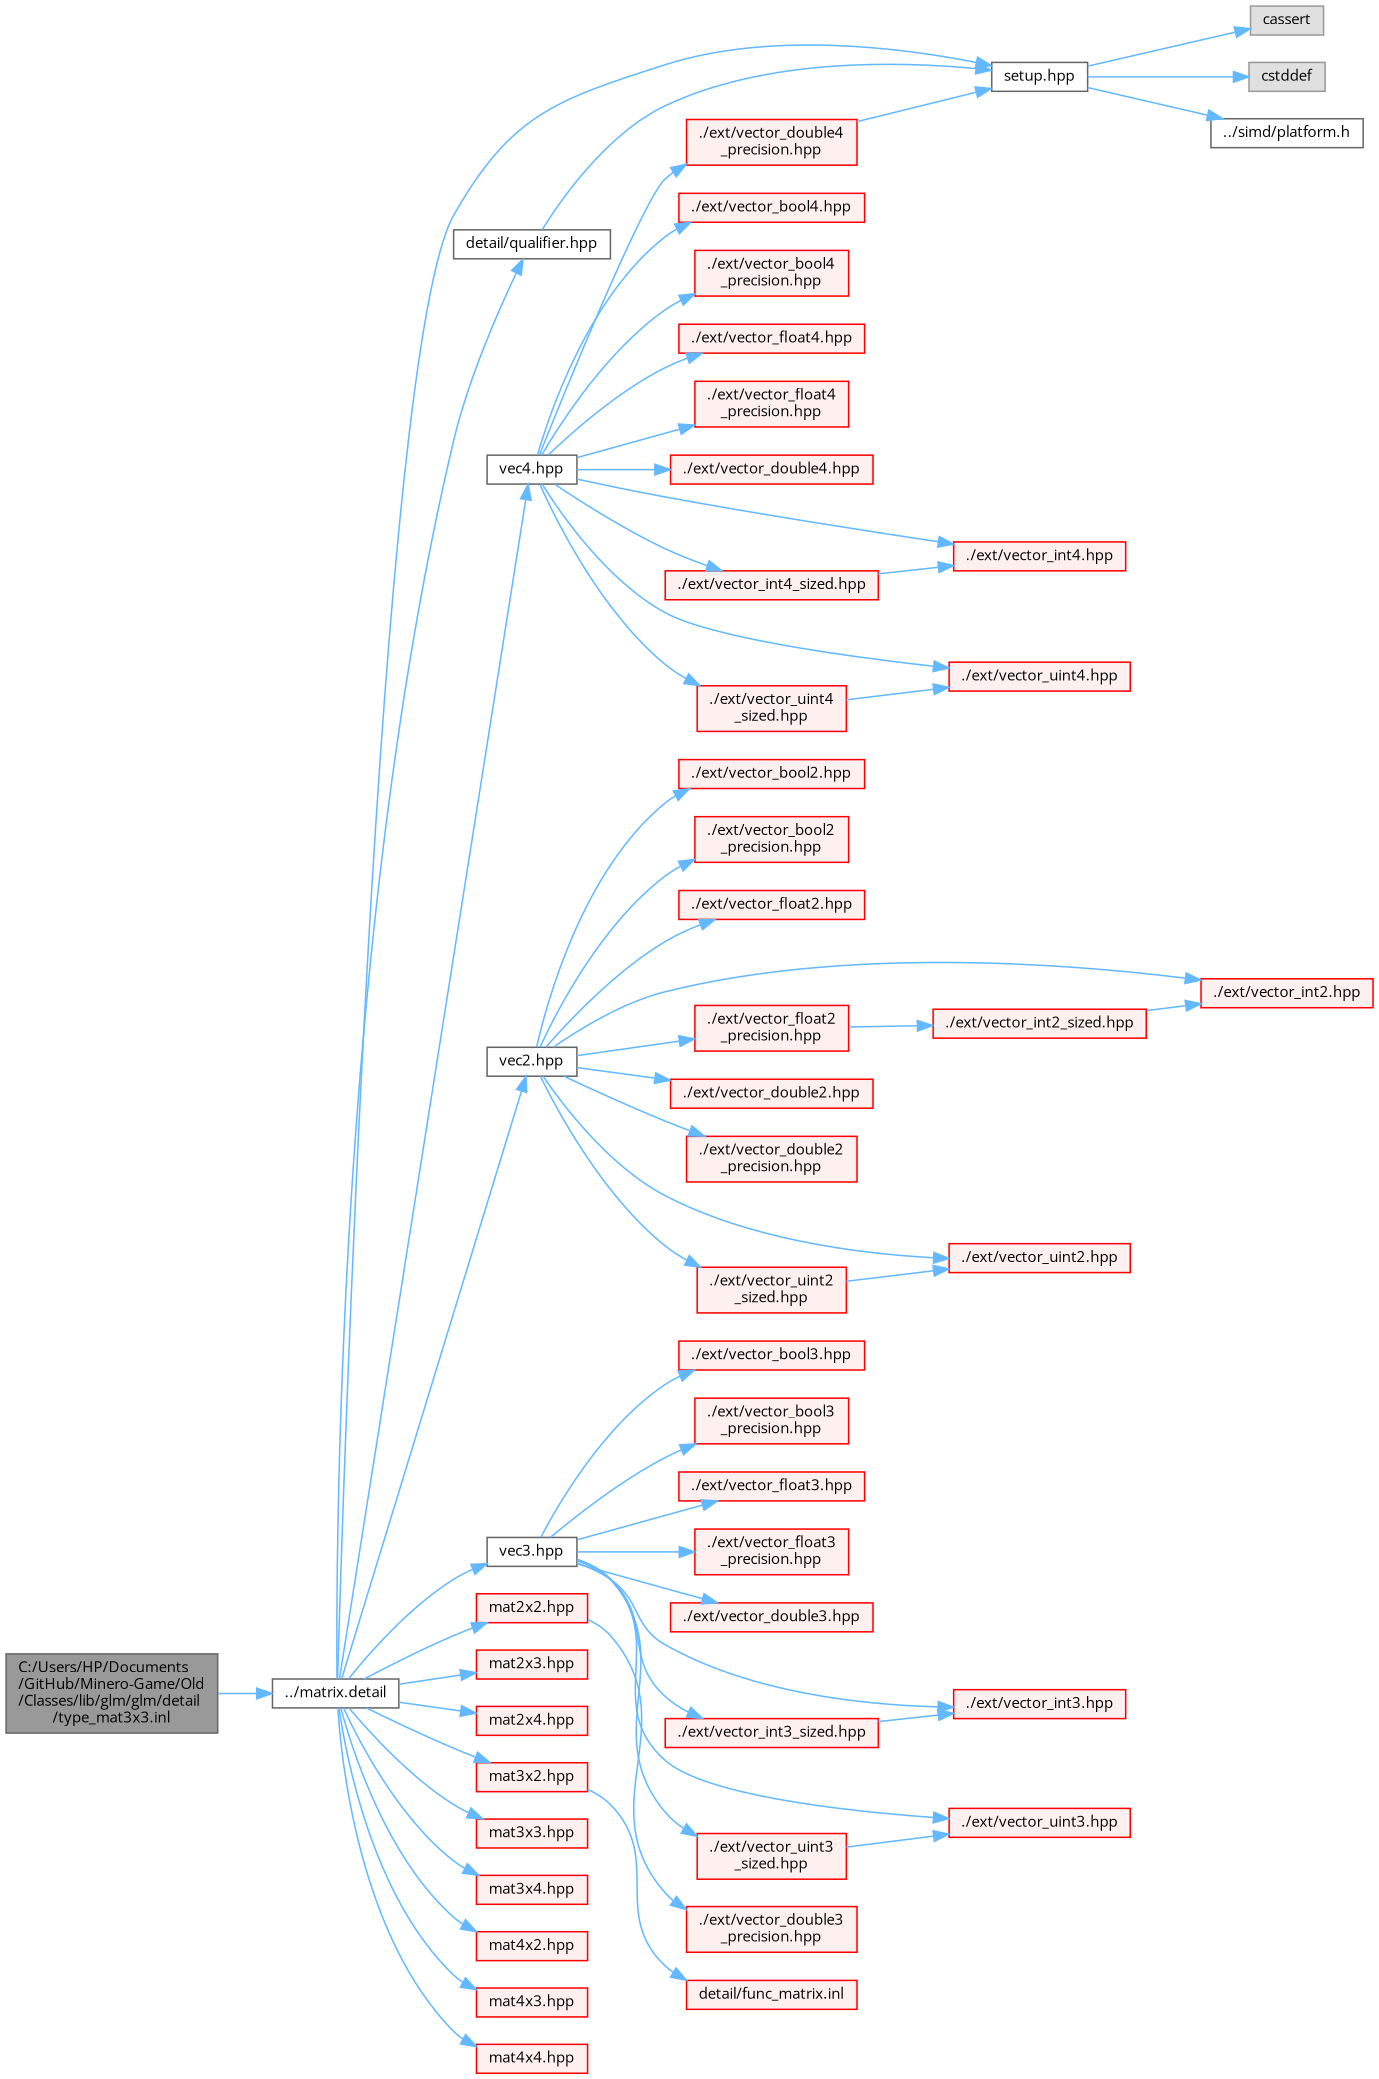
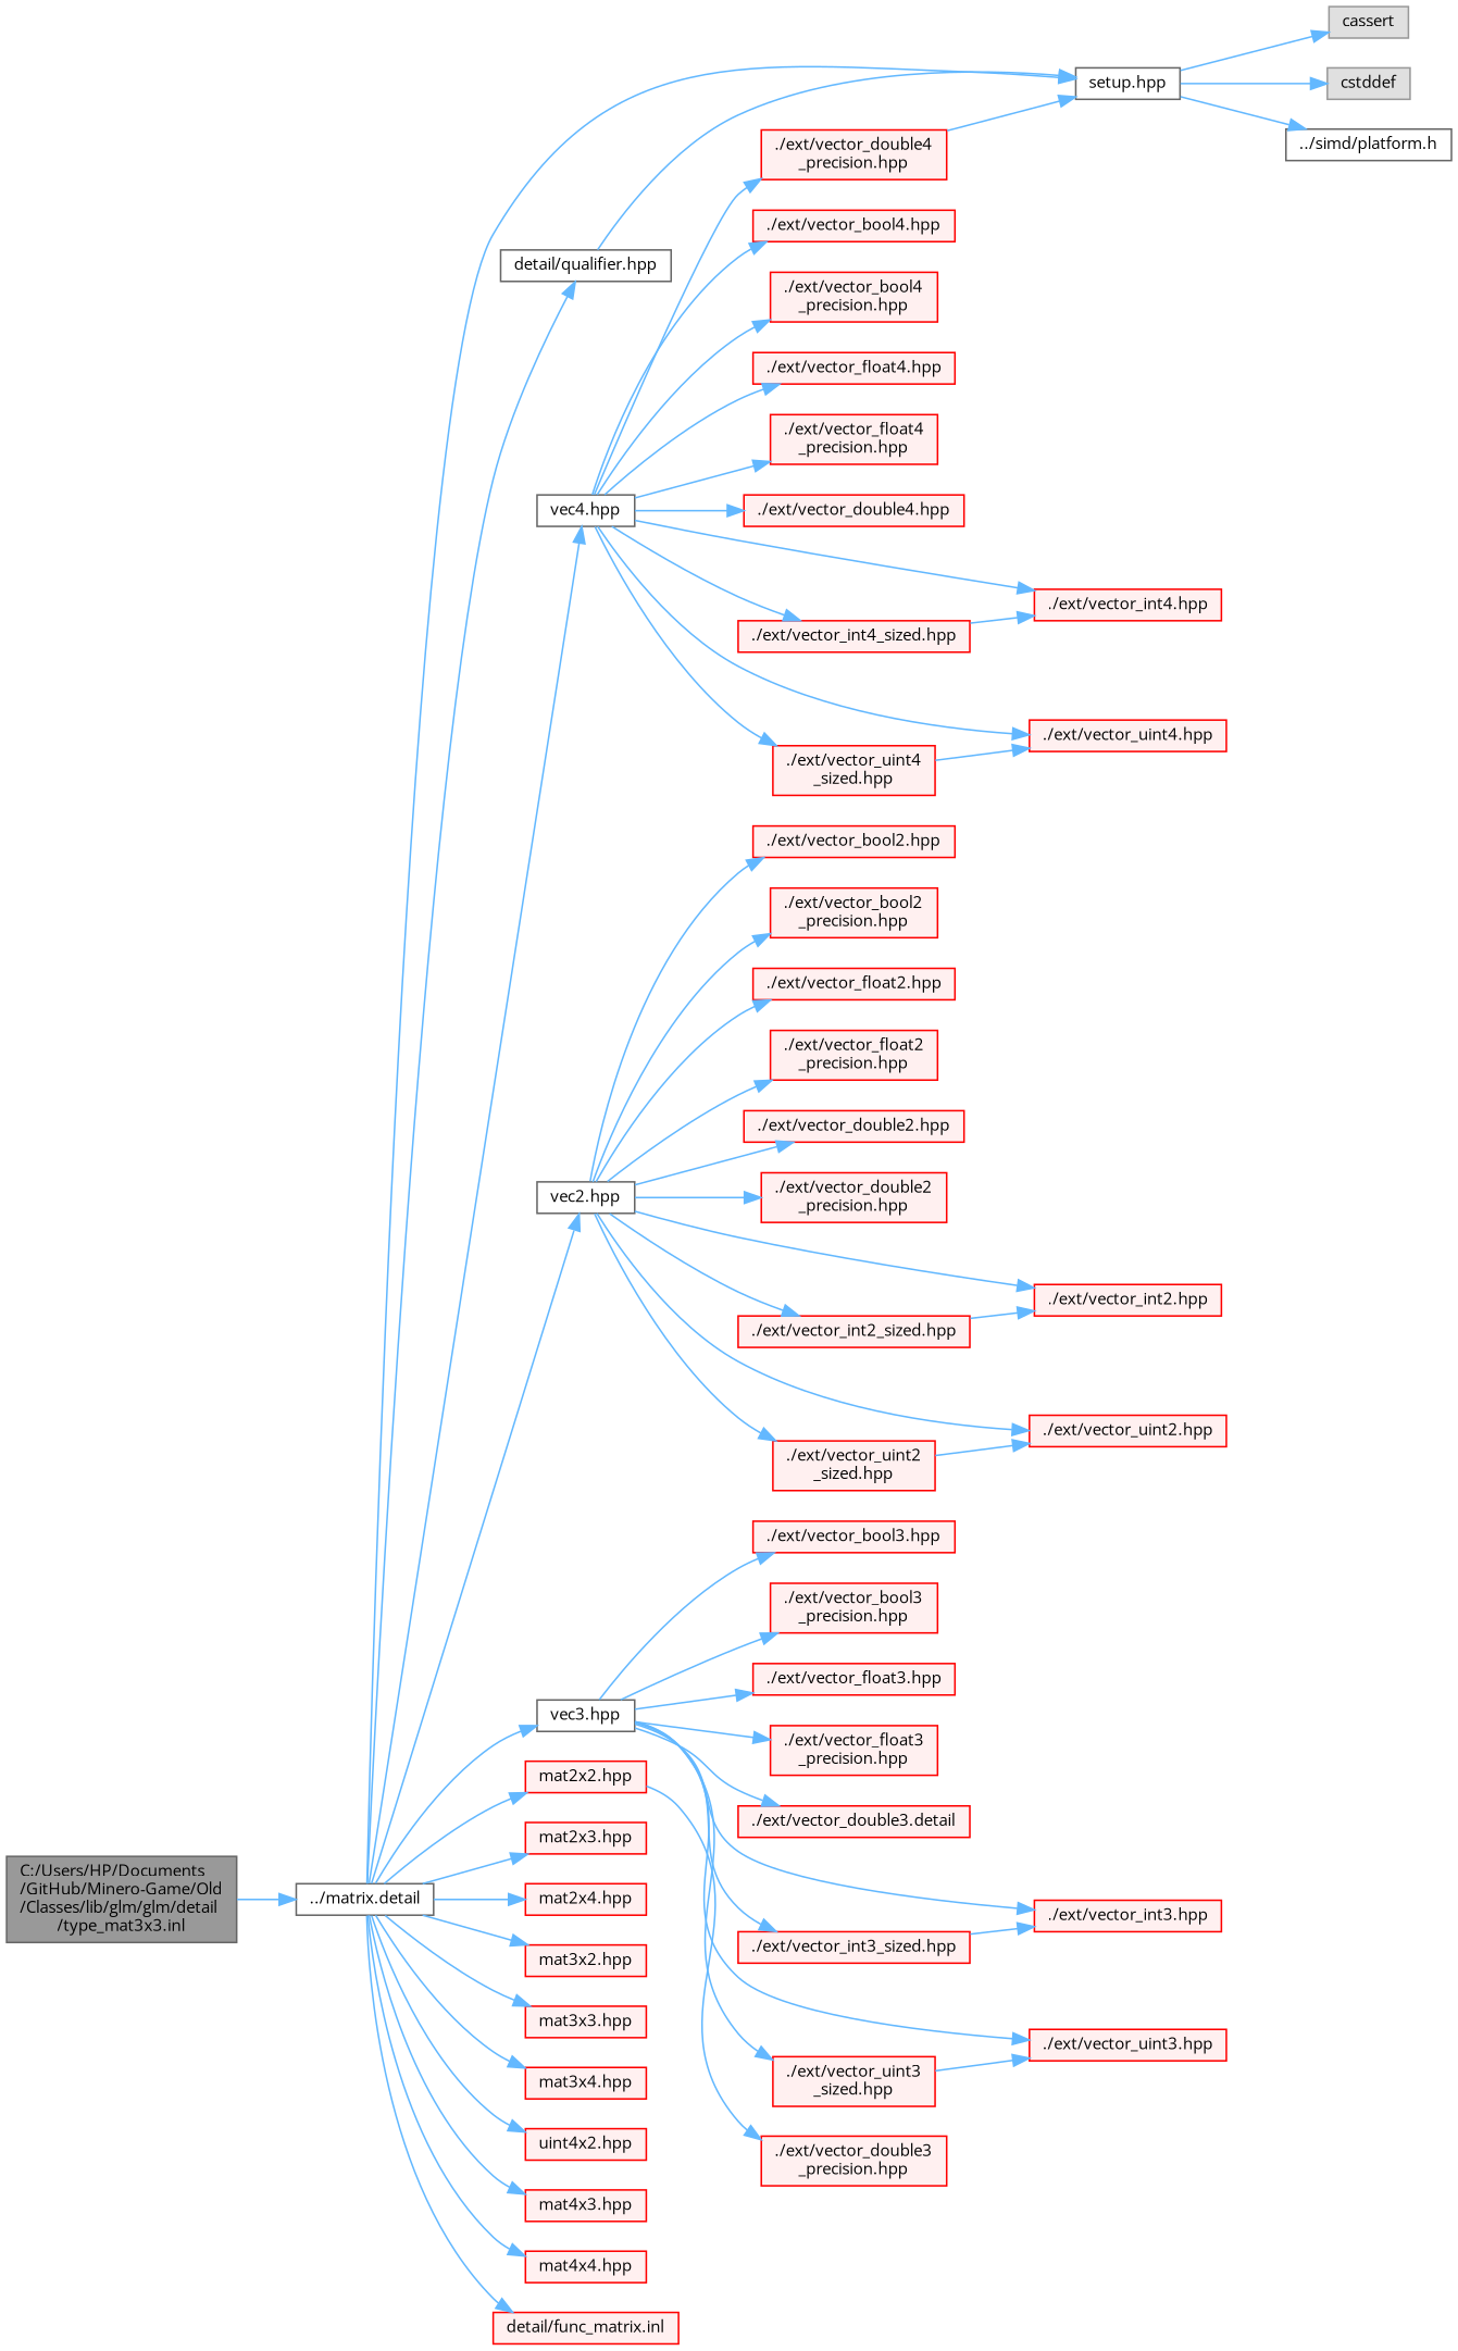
  digraph {
    fontname="Open Sans"
    rankdir=LR
    node [color=red fillcolor="#FFF0F0" fontname="Open Sans" fontsize=10 shape=box style=filled]
    edge [color=steelblue1 fontname="Open Sans" fontsize=10 labelfontname=Helvetica labelfontsize=10 style=solid]
    n1 [color=gray40 fillcolor=grey60 fontcolor=black height=0.2 label="C:/Users/HP/Documents\l/GitHub/Minero-Game/Old\l/Classes/lib/glm/glm/detail\l/type_mat3x3.inl" width=0.4]
    n2 [color=grey40 fillcolor=white height=0.2 label="../matrix.detail" width=0.4]
    n3 [color=grey40 fillcolor=white height=0.2 label="detail/qualifier.hpp" width=0.4]
    n4 [color=grey40 fillcolor=white height=0.2 label="setup.hpp" width=0.4]
    n5 [color=grey40 fillcolor=white height=0.2 label="vec2.hpp" width=0.4]
    n6 [color=grey40 fillcolor=white height=0.2 label="vec3.hpp" width=0.4]
    n7 [color=grey40 fillcolor=white height=0.2 label="vec4.hpp" width=0.4]
    n8 [height=0.2 label="mat2x2.hpp" width=0.4]
    n9 [height=0.2 label="mat2x3.hpp" width=0.4]
    n10 [height=0.2 label="mat2x4.hpp" width=0.4]
    n11 [height=0.2 label="mat3x2.hpp" width=0.4]
    n12 [height=0.2 label="mat3x3.hpp" width=0.4]
    n13 [height=0.2 label="mat3x4.hpp" width=0.4]
-   n14 [height=0.2 label="mat4x2.hpp" width=0.4]
+   n14 [height=0.2 label="uint4x2.hpp" width=0.4]
    n15 [height=0.2 label="mat4x3.hpp" width=0.4]
    n16 [height=0.2 label="mat4x4.hpp" width=0.4]
    n17 [height=0.2 label="detail/func_matrix.inl" width=0.4]
    n18 [color=grey60 fillcolor="#E0E0E0" height=0.2 label=cassert width=0.4]
    n19 [color=grey60 fillcolor="#E0E0E0" height=0.2 label=cstddef width=0.4]
    n20 [color=grey40 fillcolor=white height=0.2 label="../simd/platform.h" width=0.4]
    n21 [height=0.2 label="./ext/vector_bool2.hpp" width=0.4]
    n22 [height=0.2 label="./ext/vector_bool2\l_precision.hpp" width=0.4]
    n23 [height=0.2 label="./ext/vector_float2.hpp" width=0.4]
    n24 [height=0.2 label="./ext/vector_float2\l_precision.hpp" width=0.4]
    n25 [height=0.2 label="./ext/vector_double2.hpp" width=0.4]
    n26 [height=0.2 label="./ext/vector_double2\l_precision.hpp" width=0.4]
    n27 [height=0.2 label="./ext/vector_int2.hpp" width=0.4]
    n28 [height=0.2 label="./ext/vector_int2_sized.hpp" width=0.4]
    n29 [height=0.2 label="./ext/vector_uint2.hpp" width=0.4]
    n30 [height=0.2 label="./ext/vector_uint2\l_sized.hpp" width=0.4]
    n31 [height=0.2 label="./ext/vector_bool3.hpp" width=0.4]
    n32 [height=0.2 label="./ext/vector_bool3\l_precision.hpp" width=0.4]
    n33 [height=0.2 label="./ext/vector_float3.hpp" width=0.4]
    n34 [height=0.2 label="./ext/vector_float3\l_precision.hpp" width=0.4]
-   n35 [height=0.2 label="./ext/vector_double3.hpp" width=0.4]
+   n35 [height=0.2 label="./ext/vector_double3.detail" width=0.4]
    n36 [height=0.2 label="./ext/vector_int3.hpp" width=0.4]
    n37 [height=0.2 label="./ext/vector_int3_sized.hpp" width=0.4]
    n38 [height=0.2 label="./ext/vector_uint3.hpp" width=0.4]
    n39 [height=0.2 label="./ext/vector_uint3\l_sized.hpp" width=0.4]
    n40 [height=0.2 label="./ext/vector_bool4.hpp" width=0.4]
    n41 [height=0.2 label="./ext/vector_bool4\l_precision.hpp" width=0.4]
    n42 [height=0.2 label="./ext/vector_float4.hpp" width=0.4]
    n43 [height=0.2 label="./ext/vector_float4\l_precision.hpp" width=0.4]
    n44 [height=0.2 label="./ext/vector_double4.hpp" width=0.4]
    n45 [height=0.2 label="./ext/vector_double4\l_precision.hpp" width=0.4]
    n46 [height=0.2 label="./ext/vector_int4.hpp" width=0.4]
    n47 [height=0.2 label="./ext/vector_int4_sized.hpp" width=0.4]
    n48 [height=0.2 label="./ext/vector_uint4.hpp" width=0.4]
    n49 [height=0.2 label="./ext/vector_uint4\l_sized.hpp" width=0.4]
    n50 [height=0.2 label="./ext/vector_double3\l_precision.hpp" width=0.4]
    n1 -> n2
    n2 -> n3
    n2 -> n4
    n2 -> n5
    n2 -> n6
    n2 -> n7
    n2 -> n8
    n2 -> n9
    n2 -> n10
    n2 -> n11
    n2 -> n12
    n2 -> n13
    n2 -> n14
    n2 -> n15
    n2 -> n16
-   n11 -> n17
+   n2 -> n17
    n3 -> n4
    n4 -> n18
    n4 -> n19
    n4 -> n20
    n5 -> n21
    n5 -> n22
    n5 -> n23
    n5 -> n24
    n5 -> n25
    n5 -> n26
    n5 -> n27
-   n24 -> n28
+   n5 -> n28
    n5 -> n29
    n5 -> n30
    n6 -> n31
    n6 -> n32
    n6 -> n33
    n6 -> n34
    n6 -> n35
    n6 -> n36
    n6 -> n37
    n6 -> n38
    n6 -> n39
    n7 -> n40
    n7 -> n41
    n7 -> n42
    n7 -> n43
    n7 -> n44
    n7 -> n45
    n7 -> n46
    n7 -> n47
    n7 -> n48
    n7 -> n49
    n8 -> n50
    n28 -> n27
    n30 -> n29
    n37 -> n36
    n39 -> n38
    n45 -> n4
    n47 -> n46
    n49 -> n48
  }
